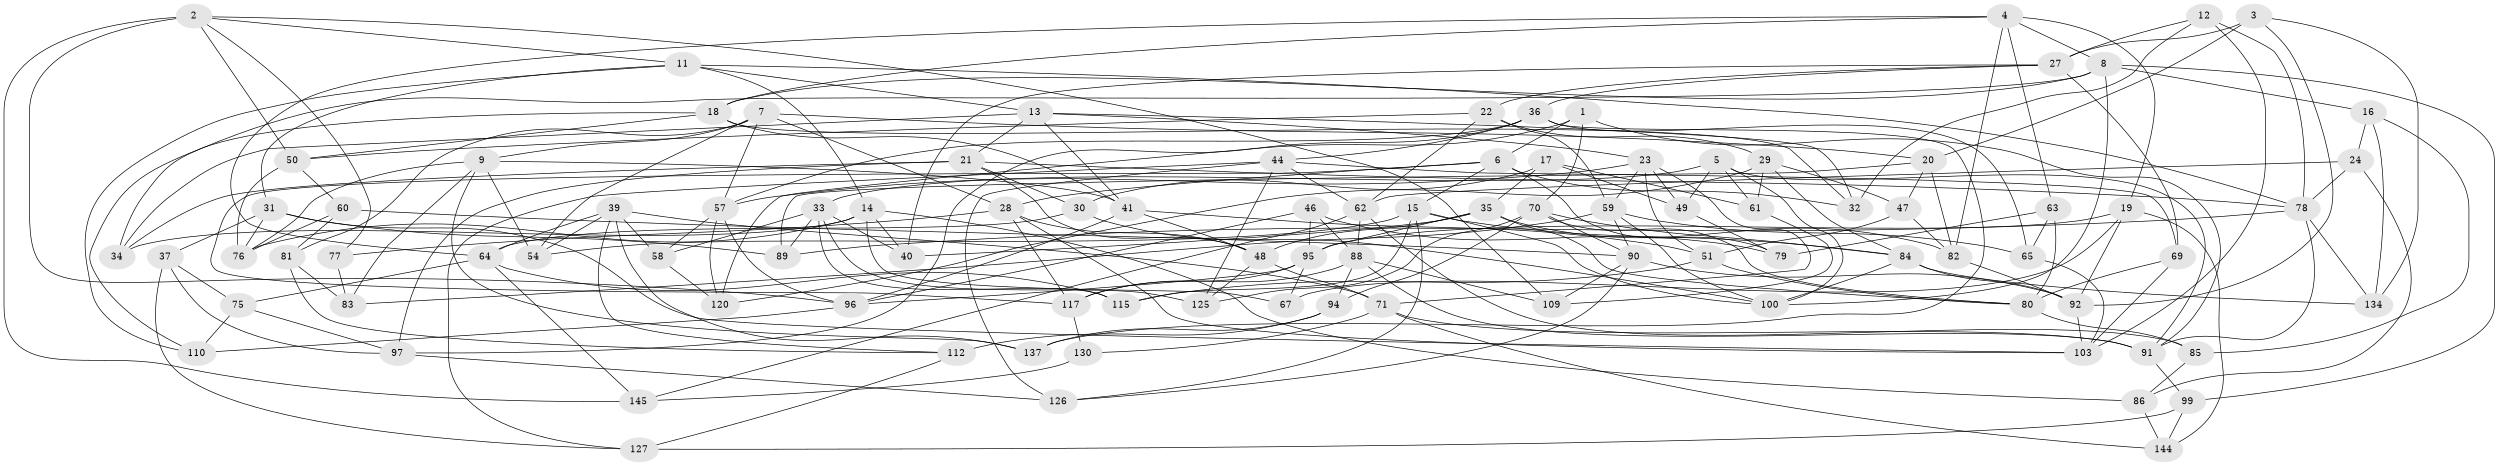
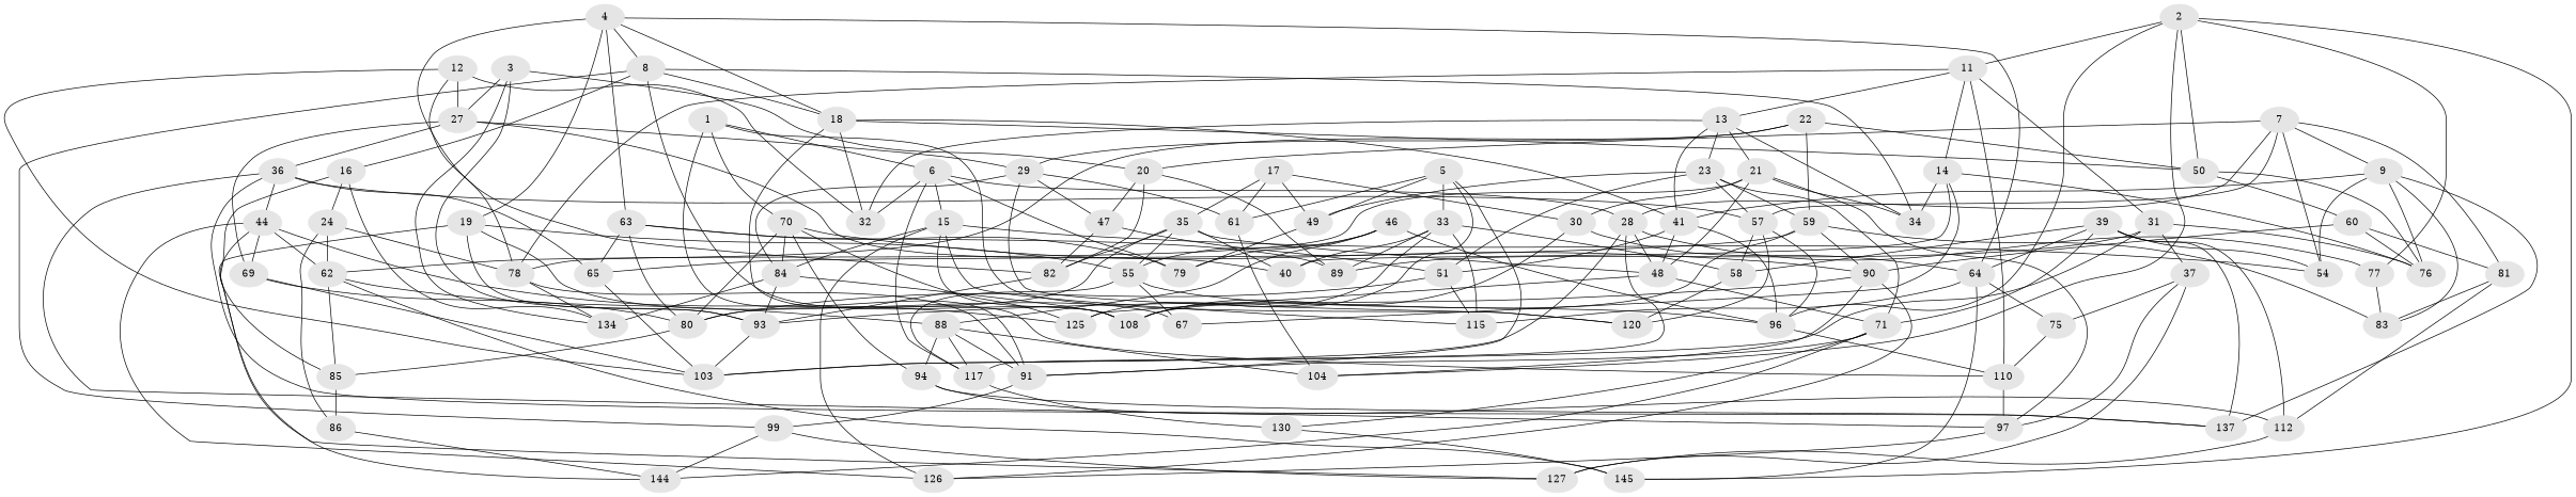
  graph {
    node [color=gray90 style=filled]
    6 [super="+42"]
    15 [super="+38"]
    28 [super="+118"]
    32
    79
    117 [super="+138"]
    1
    70 [super="+135"]
    91 [super="+101"]
    120
    84 [super="+123"]
    125
    80 [super="+139"]
    90 [super="+133"]
    94
    99
    2 [super="+93"]
    11 [super="+25"]
    50 [super="+131"]
    77
    96 [super="+107"]
-   104 [label=109]
+   104
    145
    13 [super="+73"]
    14 [super="+68"]
    31
    78 [super="+111"]
    110
    76 [super="+114"]
    60
    83
    20 [super="+45"]
    82 [super="+124"]
    47
    89
    3
    27 [super="+116"]
-   92 [super="+105"]
+   92 [super="+105" label=93]
    134
    40
    29 [super="+109"]
    36 [super="+95"]
    69
    103 [super="+129"]
    4 [super="+53"]
    8 [super="+43"]
    18 [super="+26"]
    19 [super="+140"]
    63 [super="+146"]
    64 [super="+74"]
-   100 [super="+136"]
+   100 [super="+136" label=108]
    16
    34
    41 [super="+143"]
    67
-   55 [super="+98" label=95]
+   55 [super="+98"]
    144
    65
    115
    75
    5 [super="+10"]
    33 [super="+52"]
    49
    61
    58
    97 [super="+128"]
    37
    127
    54
    126
    48 [super="+56"]
    130
    7 [super="+132"]
    9 [super="+108"]
    57 [super="+66"]
    81
    137
    112
    24
    85
    51 [super="+72"]
    21 [super="+142"]
    23 [super="+102"]
    86
    12
    30
    59 [super="+121"]
    71 [super="+106"]
    62 [super="+141"]
    17
    35 [super="+113"]
    22
    88 [super="+122"]
    44 [super="+87"]
    39 [super="+119"]
    46
    6 -- 15
    6 -- 28
    6 -- 32
    6 -- 79
    6 -- 117
    15 -- 84
    15 -- 100
    15 -- 115
    15 -- 54
    15 -- 126
    28 -- 117
    28 -- 77
    28 -- 103
    28 -- 48
    117 -- 130 [weight=2]
    1 -- 6
    1 -- 70
    1 -- 91
    1 -- 120
    70 -- 84
    70 -- 125
    70 -- 80
    70 -- 90
    70 -- 94
    91 -- 99
    84 -- 92
    84 -- 134
    84 -- 100
    80 -- 85
    90 -- 104
    90 -- 92
    90 -- 126
    94 -- 137
    94 -- 112
    99 -- 144
    99 -- 127
    2 -- 11
    2 -- 50
    2 -- 77
    2 -- 96
    2 -- 104
    2 -- 145
    11 -- 13
    11 -- 14
    11 -- 31
    11 -- 78
    11 -- 110
    50 -- 76 [weight=2]
    50 -- 60
    77 -- 83
    96 -- 110
    13 -- 32
    13 -- 34
    13 -- 41
    13 -- 21
    13 -- 23
    14 -- 76
    14 -- 40
    14 -- 34
    14 -- 67
-   14 -- 86
    31 -- 76
    31 -- 89
    31 -- 103
    31 -- 37
    78 -- 91
    78 -- 134
    60 -- 90
    60 -- 76
    60 -- 81
    20 -- 82 [weight=2]
    20 -- 47
    20 -- 89
    82 -- 92
    47 -- 82
    47 -- 51
    3 -- 20
    3 -- 27
    3 -- 92
    3 -- 134
    27 -- 40
-   27 -- 22
+   27 -- 29
    27 -- 36
    27 -- 69
    92 -- 103
    29 -- 120
    29 -- 84
    29 -- 47
    29 -- 61
    36 -- 65
    36 -- 97
    36 -- 57
    36 -- 137
    36 -- 44
    69 -- 80
    69 -- 103
    4 -- 82
    4 -- 8
    4 -- 18
    4 -- 19
    4 -- 63
    4 -- 64
    8 -- 99
    8 -- 18
    8 -- 100
    8 -- 16
    8 -- 34
    18 -- 32
    18 -- 50
    18 -- 110
    18 -- 41
    19 -- 92
    19 -- 67 [weight=2]
    19 -- 55
    19 -- 144
    63 -- 79
    63 -- 80
-   78 -- 89
+   63 -- 89
    63 -- 65
    64 -- 145
    64 -- 115
    64 -- 75
    16 -- 134
    16 -- 24
    16 -- 85
    41 -- 96
    41 -- 48
    41 -- 51
    55 -- 117
    55 -- 96
    55 -- 67
    65 -- 103
    75 -- 110
-   75 -- 97
+   110 -- 97
    5 -- 91
    5 -- 100
    5 -- 33
    5 -- 49
    5 -- 61
    33 -- 125
    33 -- 89
    33 -- 40
    33 -- 115
    33 -- 58
    49 -- 79
    61 -- 104
    58 -- 120
    97 -- 126
    37 -- 75
    37 -- 97
    37 -- 127
    48 -- 125
    48 -- 71
    130 -- 145
    7 -- 28
    7 -- 20
    7 -- 54
    7 -- 9
    7 -- 57
    7 -- 81
    9 -- 76
    9 -- 83
    9 -- 41
    9 -- 54
    9 -- 137
    57 -- 120
    57 -- 96
    57 -- 58
    81 -- 83
    81 -- 112
    112 -- 127
    24 -- 78
    24 -- 86
    24 -- 62
    85 -- 86
    51 -- 80
    51 -- 115
    21 -- 78
    21 -- 34
    21 -- 97
    21 -- 48
    21 -- 30
    23 -- 49
    23 -- 57
    23 -- 51
    23 -- 59
    23 -- 71
    86 -- 144
    12 -- 32
    12 -- 78
    12 -- 27
    12 -- 103
    30 -- 64
    30 -- 100
    59 -- 90
    59 -- 83
    59 -- 100
    59 -- 65
    71 -- 91
    71 -- 144
    71 -- 130
    62 -- 145
    62 -- 85
    62 -- 88
    17 -- 49
    17 -- 61
    17 -- 30
    17 -- 35
    35 -- 80
    35 -- 82
    35 -- 40
    35 -- 55
    35 -- 48
    22 -- 50
    22 -- 29
    22 -- 59
    22 -- 62
    88 -- 117
    88 -- 91
    88 -- 94
    88 -- 104
    44 -- 125
    44 -- 69
    44 -- 127
    44 -- 126
    44 -- 62
    39 -- 64
    39 -- 58
    39 -- 54
    39 -- 137
    39 -- 112
    39 -- 71
    46 -- 79
    46 -- 96
    46 -- 55
    46 -- 88
  }
